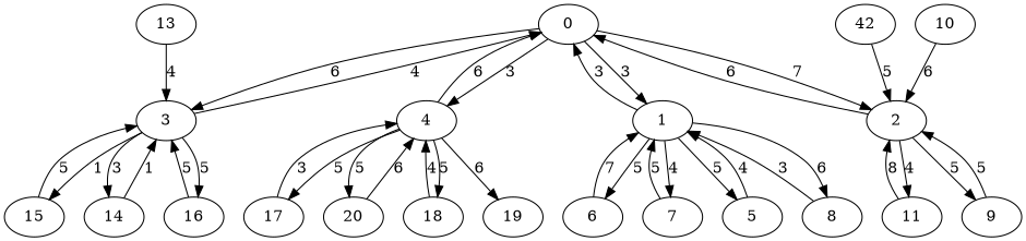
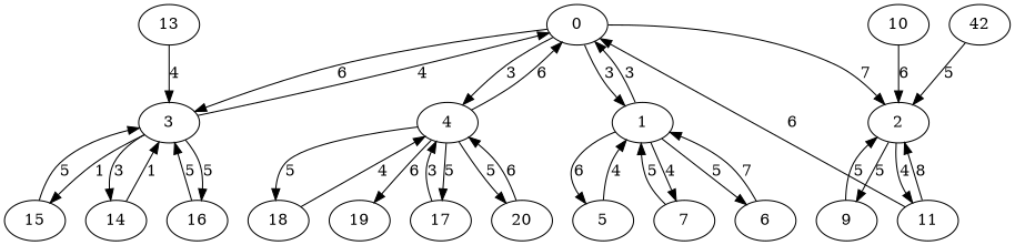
  strict digraph {
    0
    1
    2
    3
    4
    5
    6
    7
-   8
    9
    11
    14
    15
    16
    17
    18
    19
    20
    10
    n20 [label=42]
    13
    0 -> 1 [label=3]
    0 -> 2 [label=7]
    0 -> 3 [label=6]
    0 -> 4 [label=3]
    1 -> 0 [label=3]
-   1 -> 5 [label=5]
+   1 -> 5 [label=6]
    1 -> 6 [label=5]
    1 -> 7 [label=4]
-   1 -> 8 [label=6]
-   2 -> 0 [label=6]
+   11 -> 0 [label=6]
    2 -> 9 [label=5]
    2 -> 11 [label=4]
    3 -> 0 [label=4]
    3 -> 14 [label=3]
    3 -> 15 [label=1]
    3 -> 16 [label=5]
    4 -> 0 [label=6]
    4 -> 17 [label=5]
    4 -> 18 [label=5]
    4 -> 19 [label=6]
    4 -> 20 [label=5]
    5 -> 1 [label=4]
    6 -> 1 [label=7]
    7 -> 1 [label=5]
-   8 -> 1 [label=3]
    9 -> 2 [label=5]
    11 -> 2 [label=8]
    14 -> 3 [label=1]
    15 -> 3 [label=5]
    16 -> 3 [label=5]
    17 -> 4 [label=3]
    18 -> 4 [label=4]
    20 -> 4 [label=6]
    10 -> 2 [label=6]
    n20 -> 2 [label=5]
    13 -> 3 [label=4]
  }
